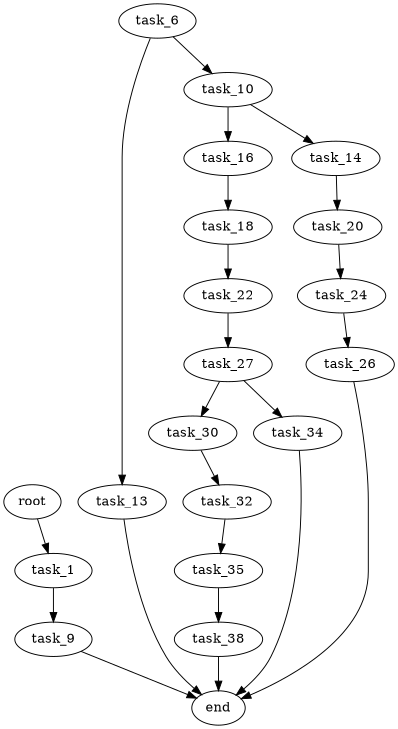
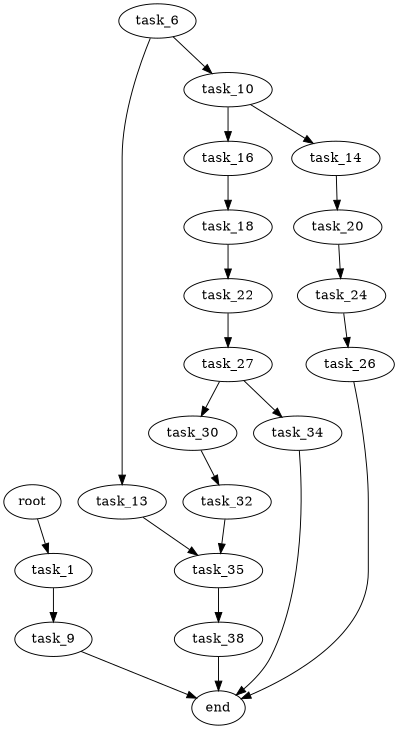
  digraph {
    root
    task_1
    task_9
    end
    task_6
    task_10
    task_13
    task_14
    task_16
    task_20
    task_18
    task_24
    task_22
    task_26
    task_27
    task_30
    task_34
    task_32
    task_35
    task_38
    root -> task_1
    task_1 -> task_9
    task_9 -> end
    task_6 -> task_10
    task_6 -> task_13
    task_10 -> task_14
    task_10 -> task_16
-   task_13 -> end
+   task_13 -> task_35
    task_14 -> task_20
    task_16 -> task_18
    task_20 -> task_24
    task_18 -> task_22
    task_24 -> task_26
    task_22 -> task_27
    task_26 -> end
    task_27 -> task_30
    task_27 -> task_34
    task_30 -> task_32
    task_34 -> end
    task_32 -> task_35
    task_35 -> task_38
    task_38 -> end
  }
